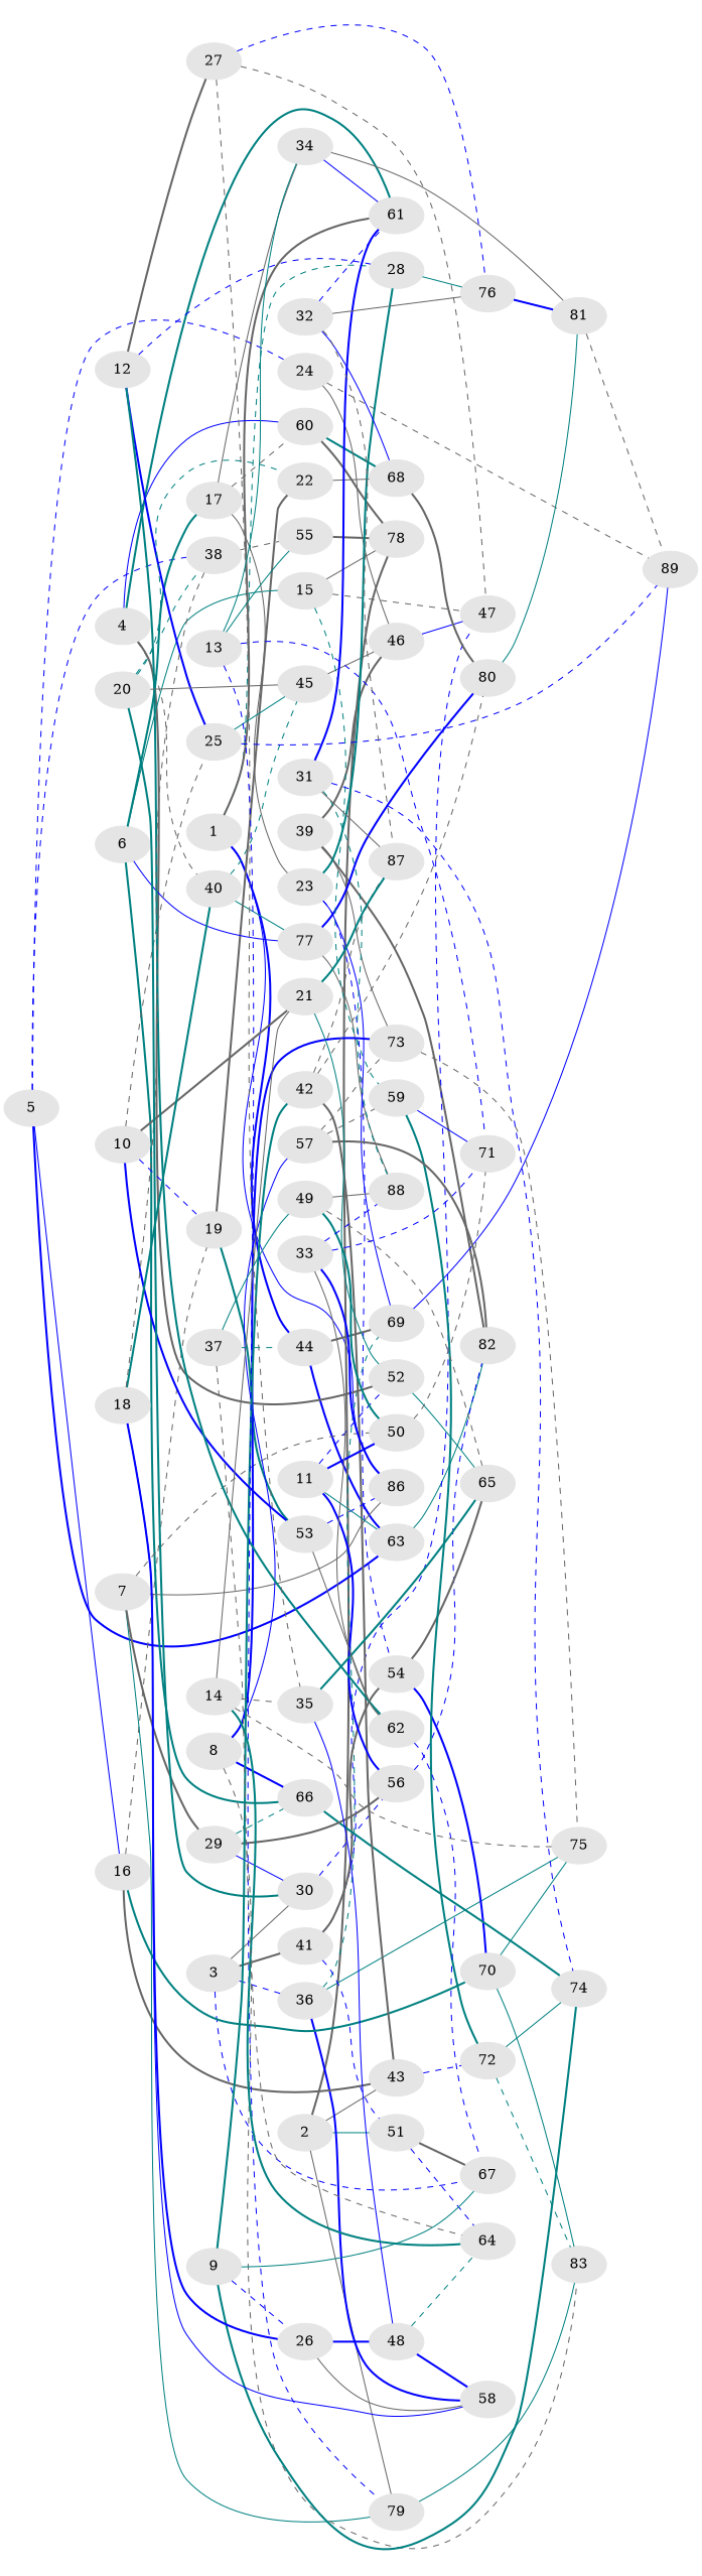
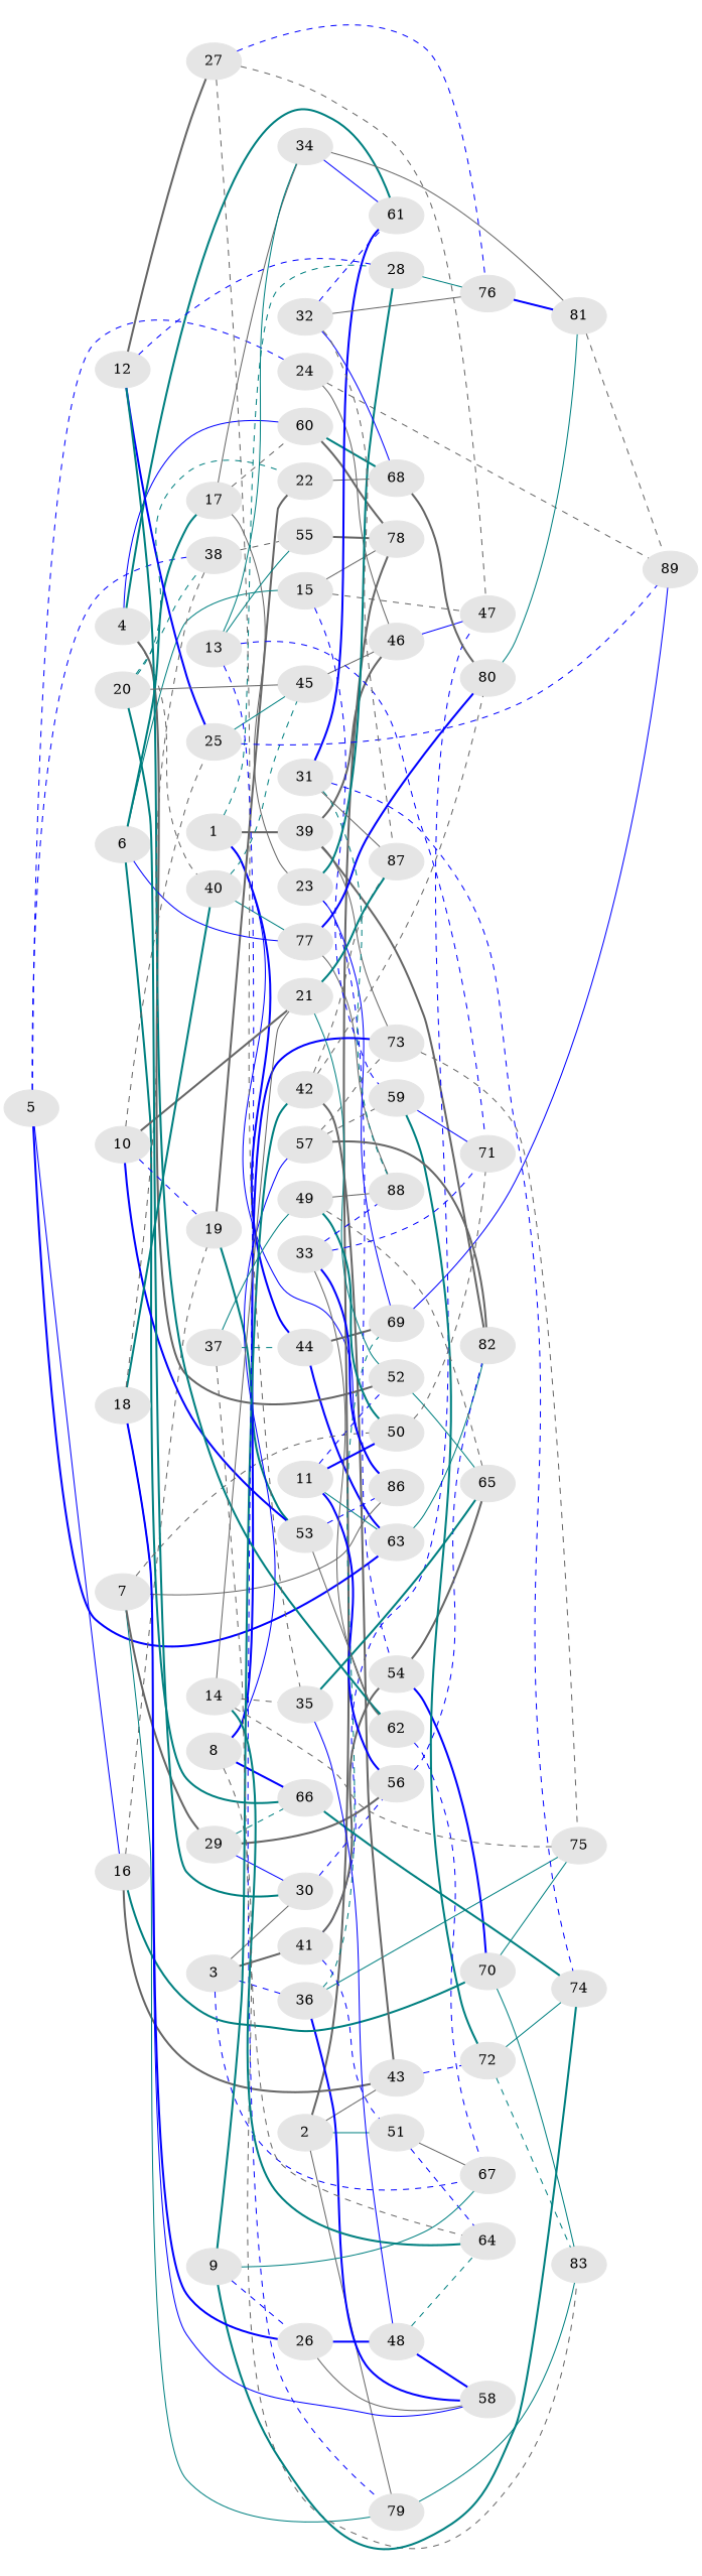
  graph {
    rankdir=LR
    node [color=gray90 style=filled]
    edge [color=gray40 style=dashed]
    1
    28
    39
    44
    86
    76
    73
    46
    82
    63
    69
    2
    43
    51
    78
    79
    72
    67
    64
    83
    3
    30
    36
    41
    56
    75
    58
    47
    54
    4
    40
    52
    60
    61
    77
    45
    65
    68
    5
    16
    24
    38
    19
    70
    n45 [label=89]
    55
    6
    15
    17
    66
    59
    34
    23
    74
    n55 [label=88]
    80
    7
    29
    50
    71
    8
    57
    9
    26
    42
    48
    87
    10
    21
    25
    53
    22
    62
    11
    12
    27
    35
    13
    81
    14
    18
    20
    37
    49
    31
    32
    33
    1 -- 28 [color=teal]
-   1 -- 61 [style=bold]
+   1 -- 39 [style=bold]
    1 -- 44 [color=blue style=bold]
    1 -- 86 [color=blue style=solid]
    28 -- 76 [color=teal style=solid]
    39 -- 73 [style=solid]
    39 -- 46 [style=bold]
    39 -- 82 [style=bold]
    44 -- 63 [color=blue style=bold]
    44 -- 69 [style=bold]
    76 -- 81 [color=blue style=bold]
    73 -- 75
    46 -- 47 [color=blue style=solid]
    63 -- 82 [color=teal style=solid]
    69 -- n45 [color=blue style=solid]
    2 -- 43 [style=solid]
    2 -- 51 [color=teal style=solid]
    2 -- 78 [style=bold]
    2 -- 79 [style=solid]
    43 -- 72 [color=blue]
-   51 -- 67 [style=bold]
+   51 -- 67 [style=solid]
    51 -- 64 [color=blue]
    79 -- 83 [color=teal style=solid]
    72 -- 83 [color=teal]
    72 -- 74 [color=teal style=solid]
    3 -- 67 [color=blue]
    3 -- 30 [style=solid]
    3 -- 36 [color=blue]
    3 -- 41 [style=bold]
    30 -- 56 [color=blue]
    36 -- 69 [color=teal]
    36 -- 75 [color=teal style=solid]
    36 -- 58 [color=blue style=bold]
    41 -- 51 [color=blue]
    41 -- 47 [color=blue]
    41 -- 54 [style=bold]
    56 -- 82 [color=blue]
    54 -- 65 [style=bold]
    54 -- 70 [color=blue style=bold]
    4 -- 40
    4 -- 52 [style=bold]
    4 -- 60 [color=blue style=solid]
    4 -- 61 [color=teal style=bold]
    40 -- 77 [color=teal style=solid]
    40 -- 45 [color=teal]
    52 -- 65 [color=teal style=solid]
    60 -- 78 [style=bold]
    60 -- 68 [color=teal style=bold]
    77 -- n55 [style=solid]
    77 -- 80 [color=blue style=bold]
    45 -- 46 [style=solid]
    68 -- 80 [style=bold]
    5 -- 63 [color=blue style=bold]
    5 -- 16 [color=blue style=solid]
    5 -- 24 [color=blue]
    5 -- 38 [color=blue]
    16 -- 43 [style=bold]
    16 -- 19
    16 -- 70 [color=teal style=bold]
    24 -- 46 [style=solid]
    24 -- n45
    38 -- 55
    19 -- 53 [color=teal style=bold]
    19 -- 22 [style=bold]
    70 -- 83 [color=teal style=solid]
    70 -- 75 [color=teal style=solid]
    55 -- 78 [style=bold]
    6 -- 77 [color=blue style=solid]
    6 -- 15 [color=teal style=solid]
    6 -- 17 [color=teal style=bold]
    6 -- 66 [color=teal style=bold]
    15 -- 78 [style=solid]
    15 -- 47
-   15 -- 59 [color=teal]
+   15 -- 59 [color=blue]
    17 -- 60
    17 -- 34 [style=solid]
    17 -- 23 [style=solid]
    66 -- 74 [color=teal style=bold]
    59 -- 72 [color=teal style=bold]
    59 -- 71 [color=blue style=solid]
    34 -- 61 [color=blue style=solid]
    34 -- 81 [style=solid]
    23 -- 28 [color=teal style=bold]
    23 -- 69 [color=blue style=solid]
    23 -- 54 [color=blue]
    80 -- 81 [color=teal style=solid]
    7 -- 86 [style=solid]
    7 -- 79 [color=teal style=solid]
    7 -- 29 [style=bold]
    7 -- 50
    29 -- 30 [color=blue style=solid]
    29 -- 56 [style=bold]
    29 -- 66 [color=teal]
    50 -- 71
    8 -- 73 [color=blue style=bold]
    8 -- 83
    8 -- 66 [color=blue style=bold]
    8 -- 57 [color=blue style=solid]
    57 -- 73
    57 -- 82 [style=bold]
    57 -- 59
    9 -- 67 [color=teal style=solid]
    9 -- 74 [color=teal style=bold]
    9 -- 26 [color=blue]
    9 -- 42 [color=teal style=bold]
    26 -- 58 [style=solid]
    26 -- 48 [color=blue style=bold]
    42 -- 43 [style=bold]
    42 -- 80
    42 -- 87
    48 -- 64 [color=teal]
    48 -- 58 [color=blue style=bold]
    10 -- 19 [color=blue]
    10 -- 21 [style=bold]
    10 -- 25
    10 -- 53 [color=blue style=bold]
    21 -- 52 [color=teal style=solid]
    21 -- 87 [color=teal style=bold]
    25 -- 45 [color=teal style=solid]
    25 -- n45 [color=blue]
    53 -- 86 [color=blue]
    53 -- 62 [style=solid]
    22 -- 68 [style=solid]
    62 -- 67 [color=blue]
    11 -- 63 [color=teal style=solid]
    11 -- 56 [color=blue style=bold]
    11 -- 52 [color=blue]
    11 -- 50 [color=blue style=bold]
    12 -- 28 [color=blue]
    12 -- 25 [color=blue style=bold]
    12 -- 62 [color=teal style=bold]
    12 -- 27 [style=bold]
    27 -- 76 [color=blue]
    27 -- 47
    27 -- 35
    35 -- 65 [color=teal style=bold]
    35 -- 48 [color=blue style=solid]
    13 -- 79 [color=blue]
    13 -- 55 [color=teal style=solid]
    13 -- 34 [color=teal style=solid]
    13 -- 71 [color=blue]
    81 -- n45
    14 -- 64 [color=teal style=bold]
    14 -- 75
    14 -- 21 [style=solid]
    14 -- 35
    18 -- 58 [color=blue style=solid]
    18 -- 40 [color=teal style=bold]
    18 -- 38
    18 -- 26 [color=blue style=bold]
    20 -- 30 [color=teal style=bold]
    20 -- 45 [style=solid]
    20 -- 38 [color=teal]
    20 -- 22 [color=teal]
    37 -- 44 [color=teal]
    37 -- 64
    37 -- 49 [color=teal style=solid]
    49 -- 65
    49 -- n55 [style=solid]
    49 -- 50 [color=teal style=bold]
    31 -- 61 [color=blue style=bold]
    31 -- 74 [color=blue]
    31 -- n55 [color=teal]
    31 -- 87 [style=solid]
    32 -- 76 [style=solid]
    32 -- 61 [color=blue]
    32 -- 68 [color=blue style=solid]
    32 -- 87
    33 -- 86 [color=blue style=bold]
    33 -- n55 [color=blue]
    33 -- 71 [color=blue]
    33 -- 62 [style=solid]
  }
